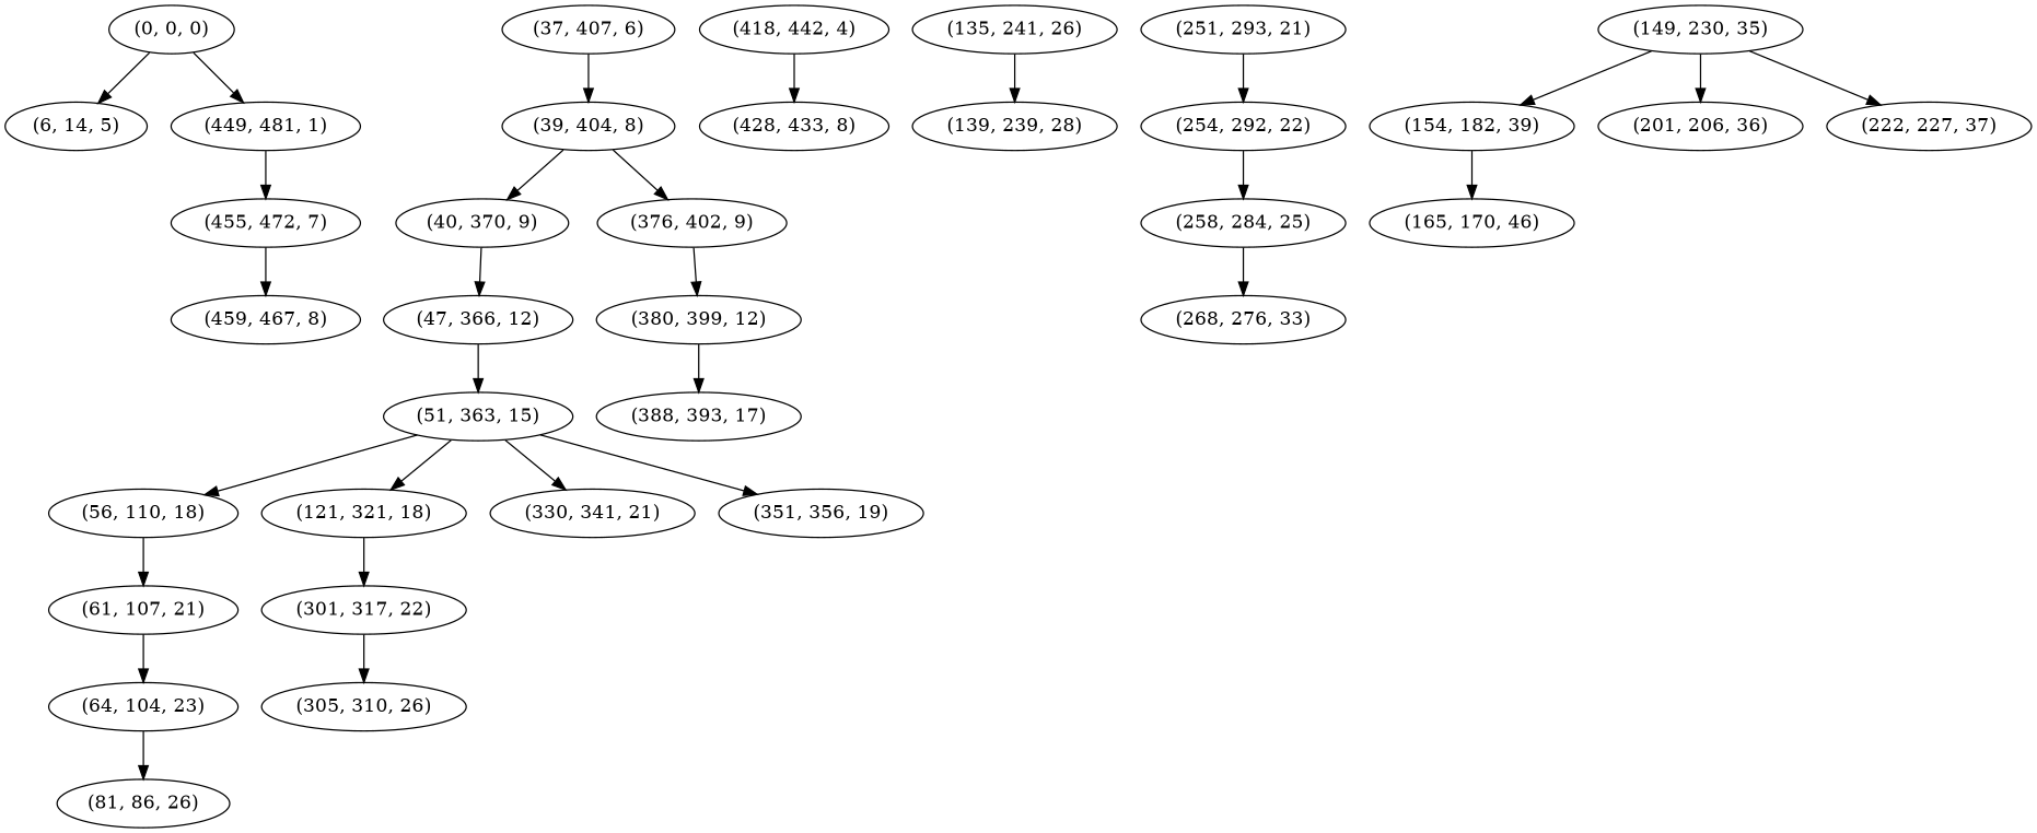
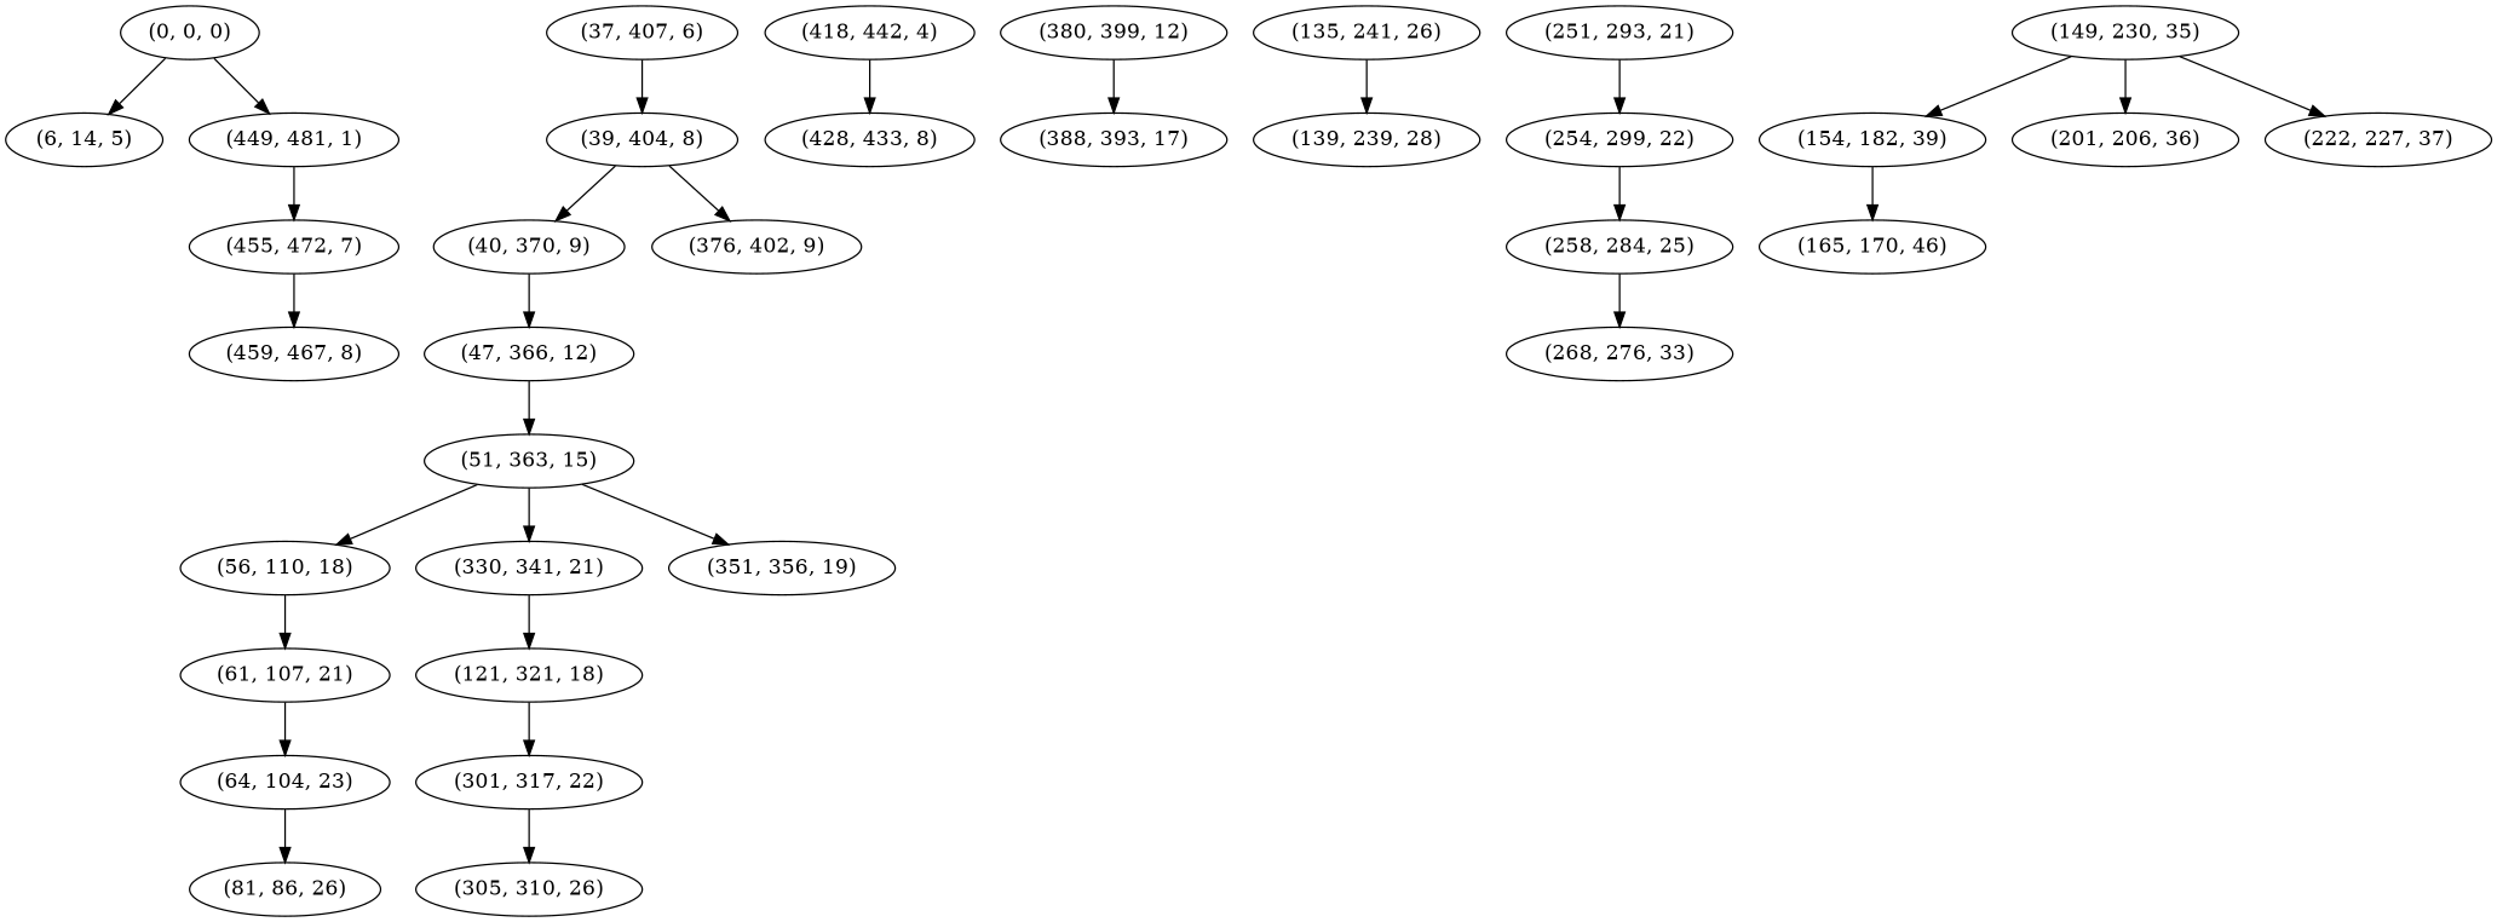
  digraph {
    "(0, 0, 0)"
    "(6, 14, 5)"
    "(449, 481, 1)"
    "(37, 407, 6)"
    "(39, 404, 8)"
    "(418, 442, 4)"
    "(428, 433, 8)"
    "(455, 472, 7)"
    "(40, 370, 9)"
    "(376, 402, 9)"
    "(47, 366, 12)"
    "(380, 399, 12)"
    "(51, 363, 15)"
    "(56, 110, 18)"
    "(121, 321, 18)"
    "(330, 341, 21)"
    "(351, 356, 19)"
    "(61, 107, 21)"
    "(301, 317, 22)"
    "(64, 104, 23)"
    "(81, 86, 26)"
    "(135, 241, 26)"
    "(139, 239, 28)"
    "(251, 293, 21)"
-   "(254, 292, 22)"
+   "(254, 292, 22)" [label="(254, 299, 22)"]
    "(305, 310, 26)"
    "(149, 230, 35)"
    "(154, 182, 39)"
    n29 [label="(201, 206, 36)"]
    "(222, 227, 37)"
    "(165, 170, 46)"
    "(258, 284, 25)"
    "(268, 276, 33)"
    "(388, 393, 17)"
    "(459, 467, 8)"
    "(0, 0, 0)" -> "(6, 14, 5)"
    "(0, 0, 0)" -> "(449, 481, 1)"
    "(449, 481, 1)" -> "(455, 472, 7)"
    "(37, 407, 6)" -> "(39, 404, 8)"
    "(39, 404, 8)" -> "(40, 370, 9)"
    "(39, 404, 8)" -> "(376, 402, 9)"
    "(418, 442, 4)" -> "(428, 433, 8)"
    "(455, 472, 7)" -> "(459, 467, 8)"
    "(40, 370, 9)" -> "(47, 366, 12)"
-   "(376, 402, 9)" -> "(380, 399, 12)"
    "(47, 366, 12)" -> "(51, 363, 15)"
    "(380, 399, 12)" -> "(388, 393, 17)"
    "(51, 363, 15)" -> "(56, 110, 18)"
-   "(51, 363, 15)" -> "(121, 321, 18)"
+   "(330, 341, 21)" -> "(121, 321, 18)"
    "(51, 363, 15)" -> "(330, 341, 21)"
    "(51, 363, 15)" -> "(351, 356, 19)"
    "(56, 110, 18)" -> "(61, 107, 21)"
    "(121, 321, 18)" -> "(301, 317, 22)"
    "(61, 107, 21)" -> "(64, 104, 23)"
    "(301, 317, 22)" -> "(305, 310, 26)"
    "(64, 104, 23)" -> "(81, 86, 26)"
    "(135, 241, 26)" -> "(139, 239, 28)"
    "(251, 293, 21)" -> "(254, 292, 22)"
    "(254, 292, 22)" -> "(258, 284, 25)"
    "(149, 230, 35)" -> "(154, 182, 39)"
    "(149, 230, 35)" -> n29
    "(149, 230, 35)" -> "(222, 227, 37)"
    "(154, 182, 39)" -> "(165, 170, 46)"
    "(258, 284, 25)" -> "(268, 276, 33)"
  }
